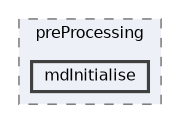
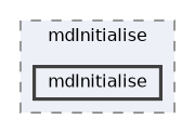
  digraph {
    compound=true
    n1 [color=grey25 fillcolor="#edf0f7" fontname=Helvetica fontsize=10 height=0.2 label=mdInitialise shape=box style="filled,bold" width=0.4]
    subgraph cluster_1 {
      bgcolor="#edf0f7"
      fontname=Helvetica
      fontsize=10
-     label=preProcessing
+     label=mdInitialise
      pencolor=grey50
      style="filled,dashed"
      n1
    }
  }
